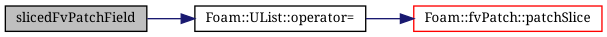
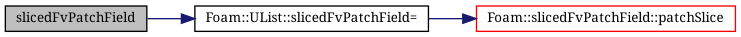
  digraph {
    fontname="Noto Serif"
    rankdir=LR
    node [color=black fontname="Noto Serif" fontsize=10 shape=record]
    edge [color=midnightblue fontname="Noto Serif" fontsize=10 labelfontname=FreeSans labelfontsize=10 style=solid]
    n1 [fillcolor=grey75 fontcolor=black height=0.2 label=slicedFvPatchField style=filled width=0.4]
-   n2 [height=0.2 label="Foam::UList::operator=" width=0.4]
-   n3 [color=red height=0.2 label="Foam::fvPatch::patchSlice" width=0.4]
+   n2 [height=0.2 label="Foam::UList::slicedFvPatchField=" width=0.4]
+   n3 [color=red height=0.2 label="Foam::slicedFvPatchField::patchSlice" width=0.4]
    n1 -> n2
    n2 -> n3
  }
